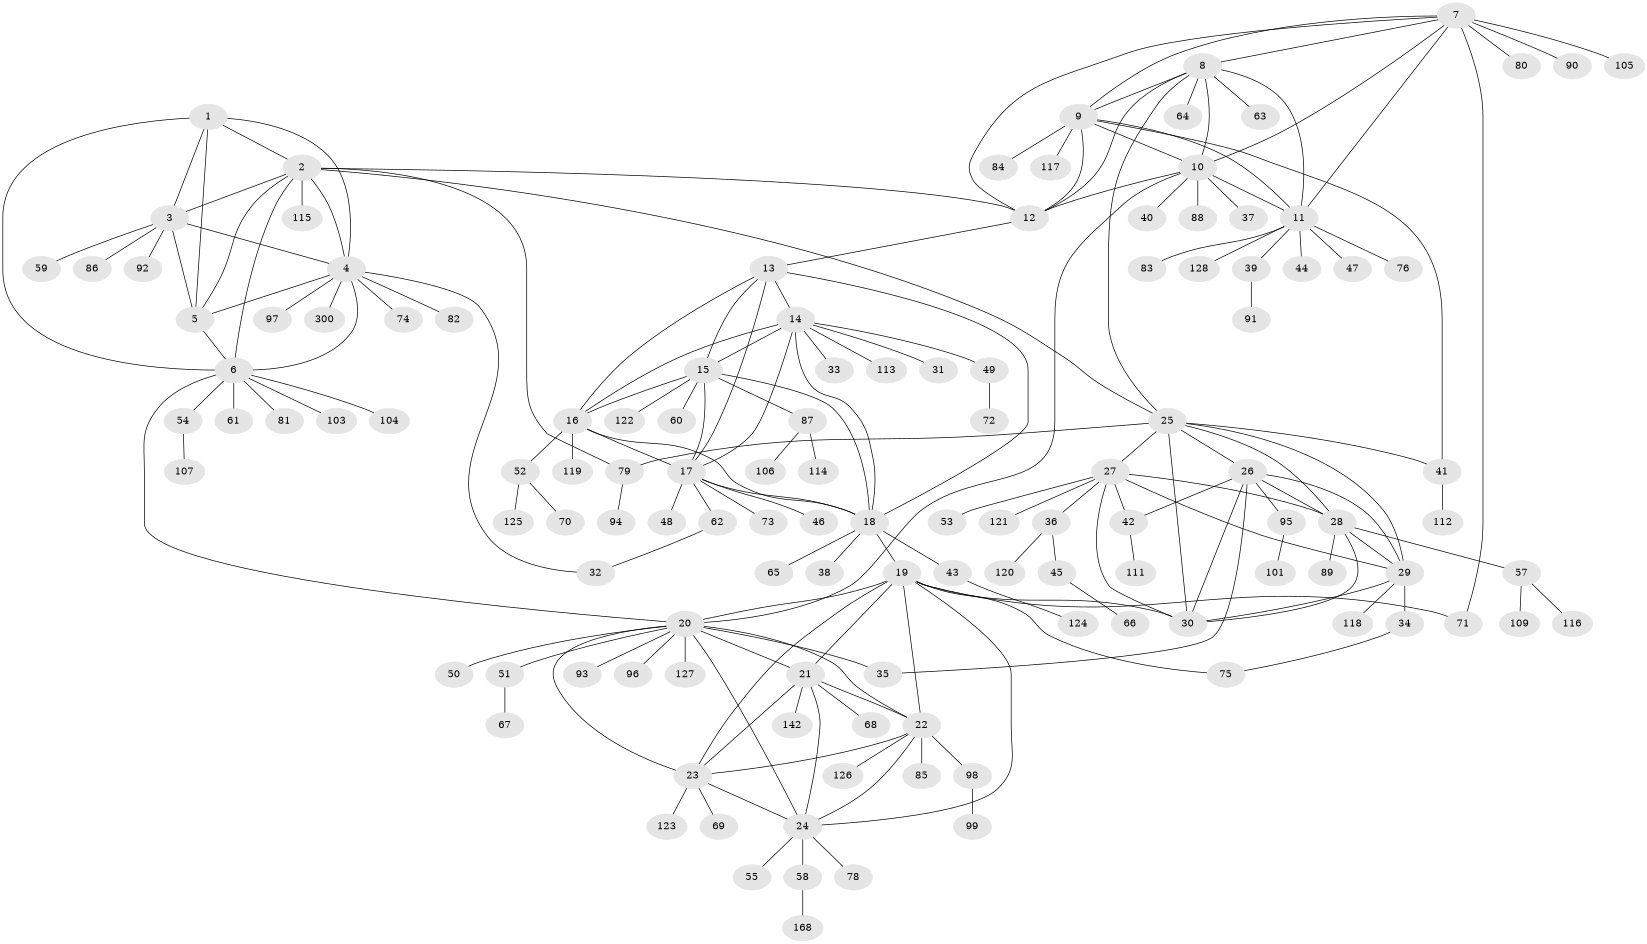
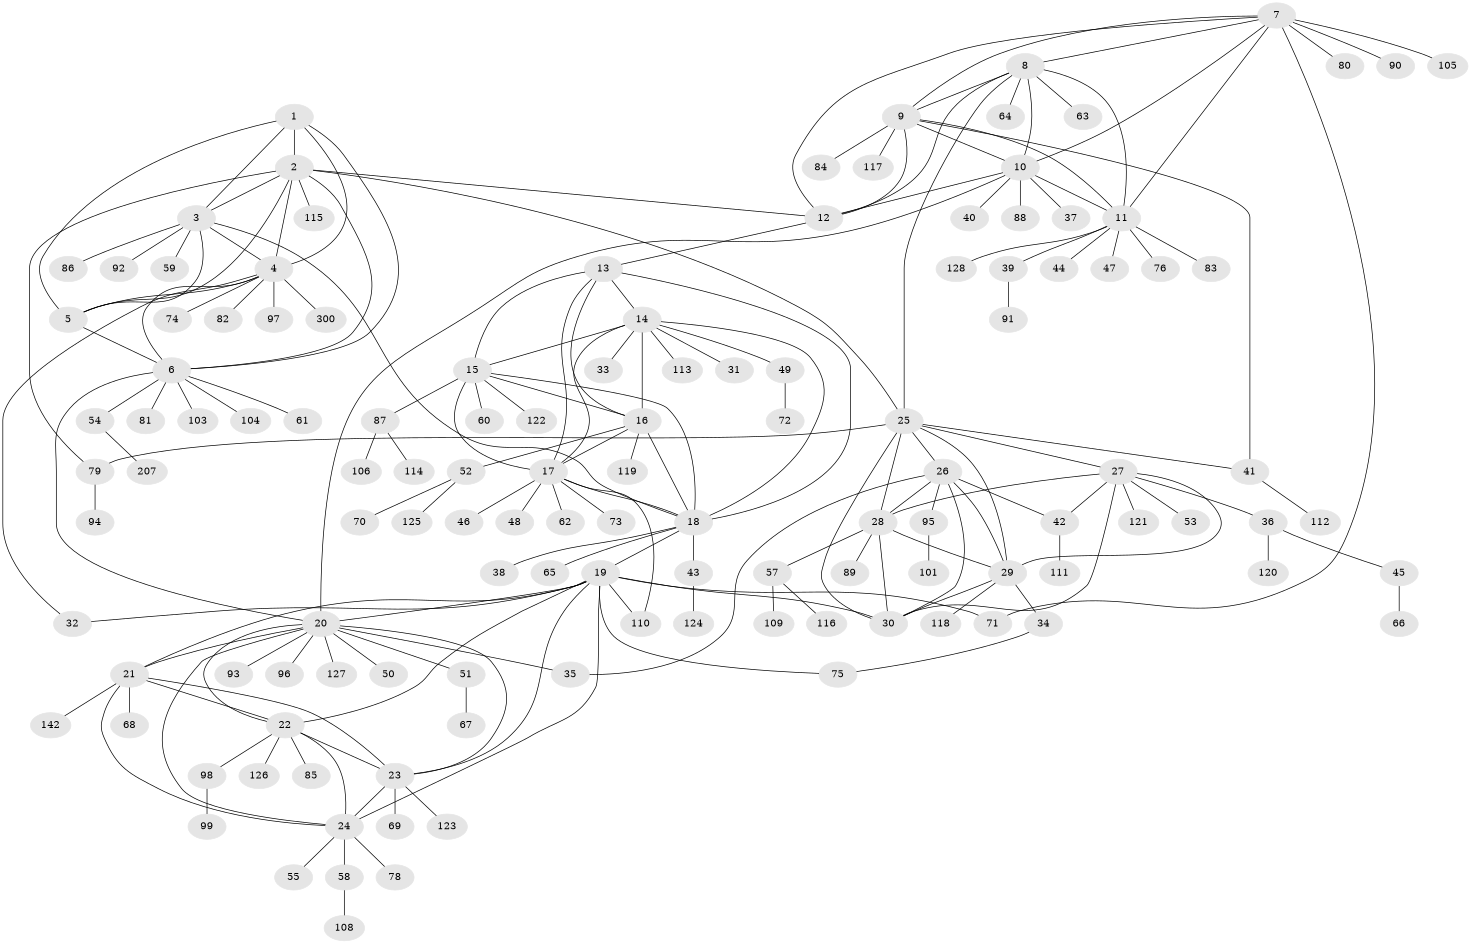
  graph {
    node [color=gray90 style=filled]
    1
    2
    3
    4
    5
    6
    12
    25
    79
    115
    18
    59
    86
    92
    32
    74
    82
    97
    n19 [label=300]
    20
    54
    61
    81
    103
    104
    13
    41
    27
    30
    26
    28
    29
    94
    19
    38
    43
    65
    21
    22
    23
    24
    35
    50
    51
    93
    96
    127
-   107
+   107 [label=207]
    7
    8
    9
    10
    11
    71
    80
    90
    105
    63
    64
    84
    117
    37
    40
    88
    39
    44
    47
    76
    83
    128
    112
    91
    14
    15
    16
    17
    31
    33
    49
    113
    60
    87
    122
    52
    119
    46
    48
    62
    73
+   110
    36
    42
    53
    121
    72
    106
    114
    70
    125
    75
    124
    68
    n103 [label=142]
    85
    98
    126
    69
    123
    55
    58
    78
    67
    99
-   108 [label=168]
+   108
    95
    57
    89
    34
    118
    101
    45
    120
    111
    109
    116
    66
    1 -- 2
    1 -- 3
    1 -- 4
    1 -- 5
    1 -- 6
    2 -- 3
    2 -- 4
    2 -- 5
    2 -- 6
    2 -- 12
    2 -- 25
    2 -- 79
    2 -- 115
    3 -- 4
    3 -- 5
+   3 -- 18
    3 -- 59
    3 -- 86
    3 -- 92
    4 -- 5
    4 -- 6
    4 -- 32
    4 -- 74
    4 -- 82
    4 -- 97
    4 -- n19
    5 -- 6
    6 -- 20
    6 -- 54
    6 -- 61
    6 -- 81
    6 -- 103
    6 -- 104
    12 -- 13
    25 -- 79
    25 -- 41
    25 -- 27
    25 -- 30
    25 -- 26
    25 -- 28
    25 -- 29
    79 -- 94
    18 -- 19
    18 -- 38
    18 -- 43
    18 -- 65
    20 -- 21
    20 -- 22
    20 -- 23
    20 -- 24
    20 -- 35
    20 -- 50
    20 -- 51
    20 -- 93
    20 -- 96
    20 -- 127
    54 -- 107
    13 -- 18
    13 -- 14
    13 -- 15
    13 -- 16
    13 -- 17
    41 -- 112
    27 -- 30
    27 -- 28
    27 -- 29
    27 -- 36
    27 -- 42
    27 -- 53
    27 -- 121
    26 -- 30
    26 -- 28
    26 -- 29
    26 -- 35
    26 -- 42
    26 -- 95
    28 -- 30
    28 -- 29
    28 -- 57
    28 -- 89
    29 -- 30
    29 -- 34
    29 -- 118
-   62 -- 32
+   19 -- 32
    19 -- 20
    19 -- 30
    19 -- 21
    19 -- 22
    19 -- 23
    19 -- 24
    19 -- 71
+   19 -- 110
    19 -- 75
    43 -- 124
    21 -- 22
    21 -- 23
    21 -- 24
    21 -- 68
    21 -- n103
    22 -- 23
    22 -- 24
    22 -- 85
    22 -- 98
    22 -- 126
    23 -- 24
    23 -- 69
    23 -- 123
    24 -- 55
    24 -- 58
    24 -- 78
    51 -- 67
    7 -- 12
    7 -- 8
    7 -- 9
    7 -- 10
    7 -- 11
    7 -- 71
    7 -- 80
    7 -- 90
    7 -- 105
    8 -- 12
    8 -- 25
    8 -- 9
    8 -- 10
    8 -- 11
    8 -- 63
    8 -- 64
    9 -- 12
    9 -- 41
    9 -- 10
    9 -- 11
    9 -- 84
    9 -- 117
    10 -- 12
    10 -- 20
    10 -- 11
    10 -- 37
    10 -- 40
    10 -- 88
    11 -- 39
    11 -- 44
    11 -- 47
    11 -- 76
    11 -- 83
    11 -- 128
    39 -- 91
    14 -- 18
    14 -- 15
    14 -- 16
    14 -- 17
    14 -- 31
    14 -- 33
    14 -- 49
    14 -- 113
    15 -- 18
    15 -- 16
    15 -- 17
    15 -- 60
    15 -- 87
    15 -- 122
    16 -- 18
    16 -- 17
    16 -- 52
    16 -- 119
    17 -- 18
    17 -- 46
    17 -- 48
    17 -- 62
    17 -- 73
+   17 -- 110
    49 -- 72
    87 -- 106
    87 -- 114
    52 -- 70
    52 -- 125
    36 -- 45
    36 -- 120
    42 -- 111
    98 -- 99
    58 -- 108
    95 -- 101
    57 -- 109
    57 -- 116
    34 -- 75
    45 -- 66
  }
